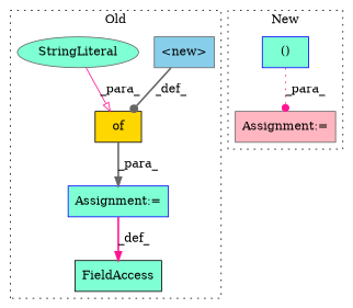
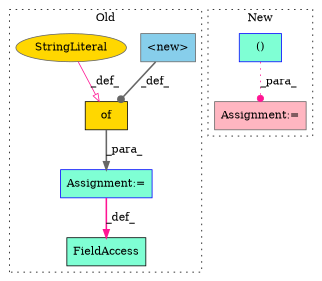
  digraph {
    node [a=7 color=gray40 fillcolor=aquamarine l=1 shape=box style=filled]
    edge [arrowhead=dot color=deeppink style=bold]
    n1 [a=14 fillcolor=skyblue l=24 label="<new>" s=2485]
    n2 [a=32 color=black fillcolor=gold l="3,1" label=of s="2449,2509"]
    n3 [color=blue label="Assignment:=" s=2444]
-   n4 [a=45 l=3 label=StringLiteral s=2452 shape=ellipse]
+   n4 [a=45 fillcolor=gold l=3 label=StringLiteral s=2452 shape=ellipse]
    n5 [a=22 color=black l=18 label=FieldAccess s=2426]
    n6 [a=106 color=blue l=16 label="()" s=1669]
    n7 [fillcolor=lightpink label="Assignment:=" s=1611]
    subgraph cluster_1 {
      label=Old
      style=dotted
      n1
      n2
      n3
      n4
      n5
    }
    subgraph cluster_2 {
      label=New
      style=dotted
      n6
      n7
    }
    n1 -> n2 [color=gray40 label=_def_]
    n2 -> n3 [arrowhead=normal color=gray40 label=_para_]
    n3 -> n5 [arrowhead=normal label=_def_]
-   n4 -> n2 [arrowhead=onormal label=_para_ style=solid]
+   n4 -> n2 [arrowhead=onormal label=_def_ style=solid]
    n6 -> n7 [label=_para_ style=dotted]
  }
